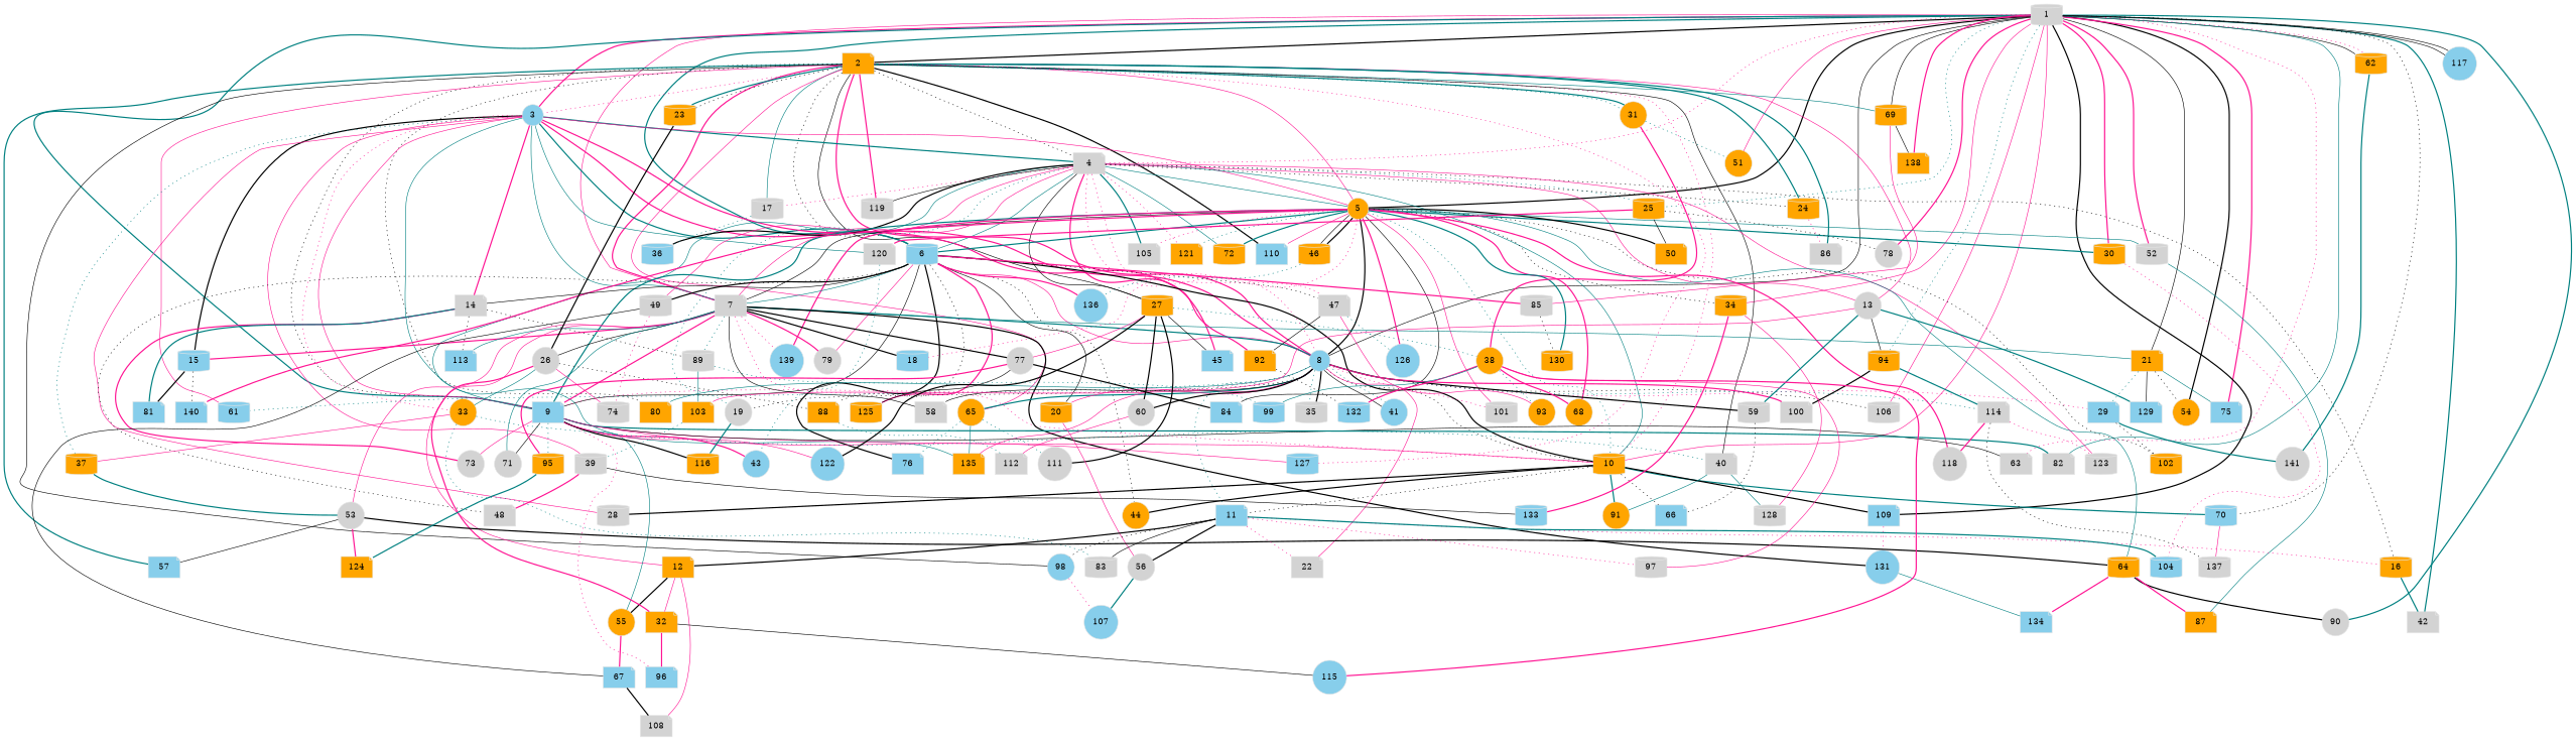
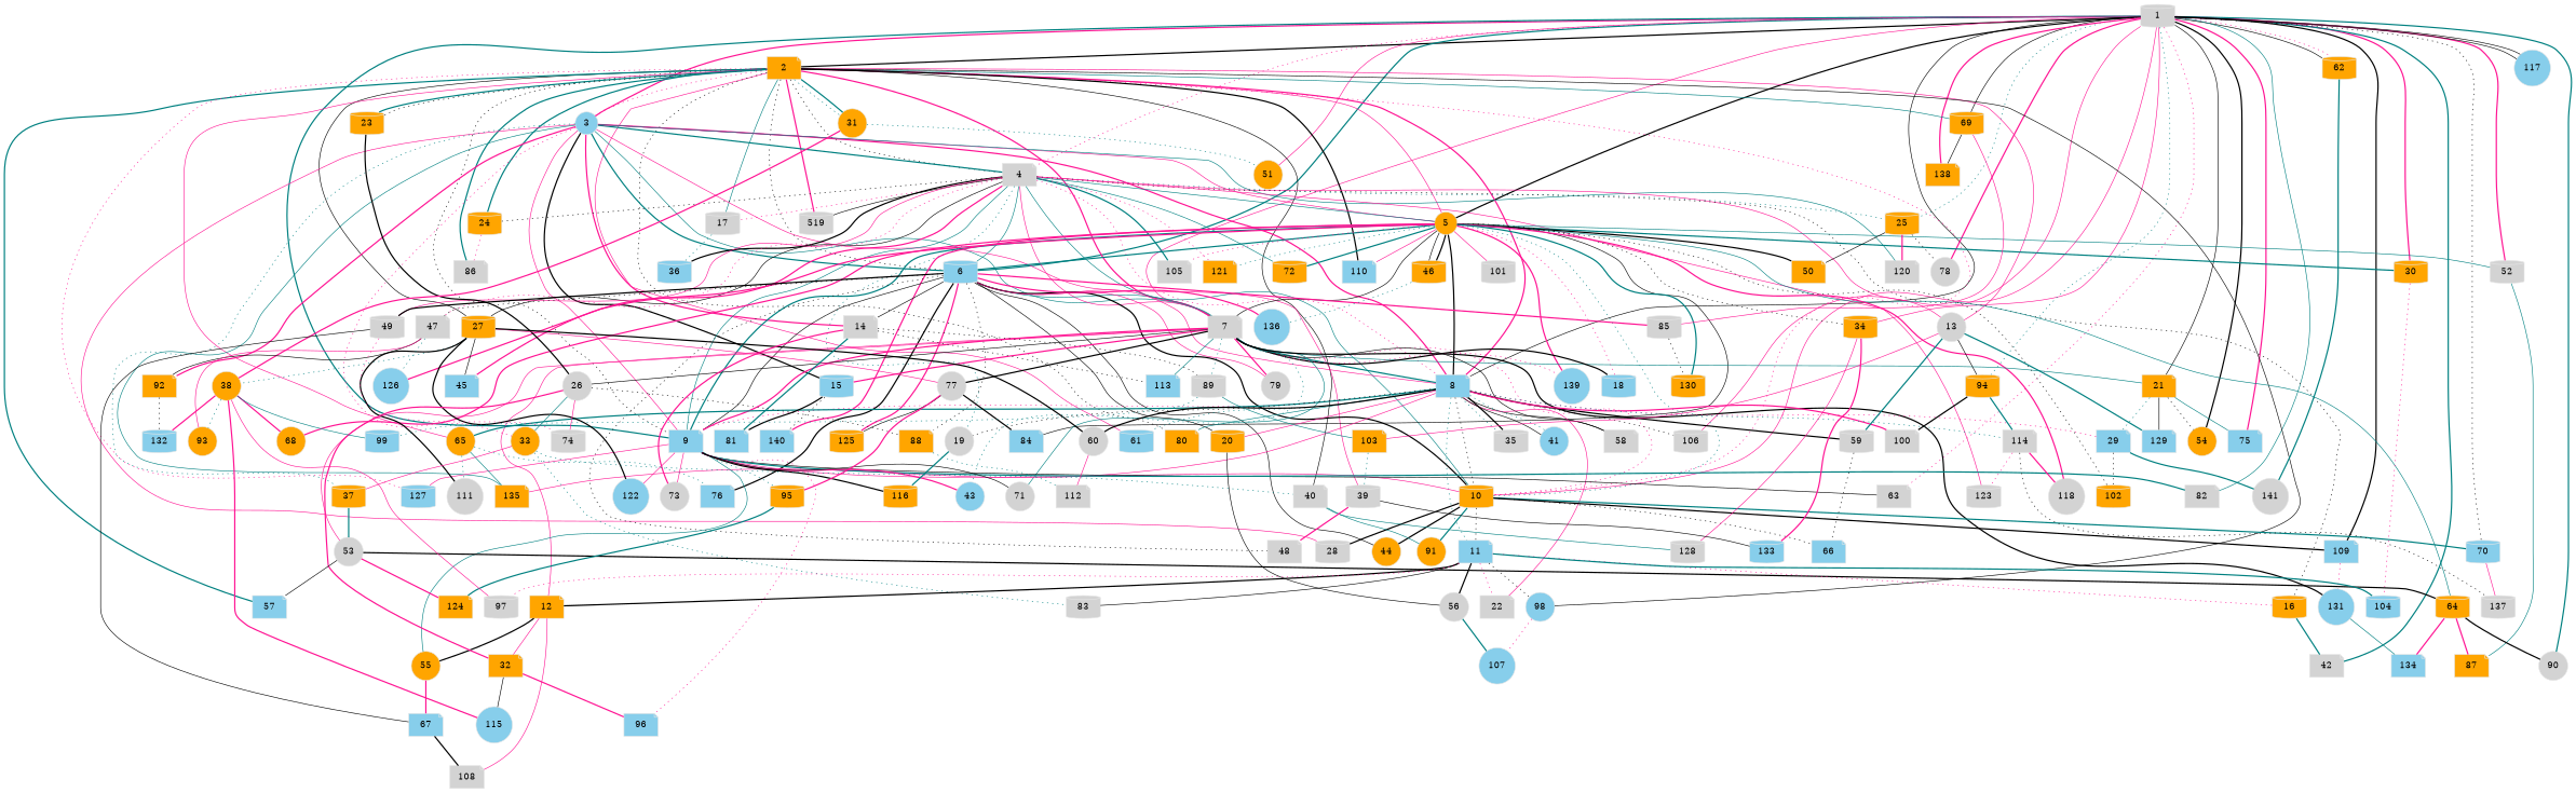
  graph {
    node [color=gray90 fillcolor=lightgrey shape=cylinder style=filled]
    edge [color=deeppink style=bold]
    1
    2 [fillcolor=orange shape=note]
    3 [fillcolor=skyblue shape=circle]
    4 [shape=note]
    5 [fillcolor=orange shape=circle]
    6 [fillcolor=skyblue]
    7 [shape=note]
-   8 [fillcolor=skyblue shape=circle]
+   8 [fillcolor=skyblue shape=note]
    9 [fillcolor=skyblue shape=note]
    10 [fillcolor=orange]
    21 [fillcolor=orange shape=note]
    25 [fillcolor=orange]
    30 [fillcolor=orange]
    34 [fillcolor=orange]
    42 [shape=note]
    51 [fillcolor=orange shape=circle]
    52
    54 [fillcolor=orange shape=circle]
    62 [fillcolor=orange]
    63 [shape=note]
    69 [fillcolor=orange]
    70 [fillcolor=skyblue]
    75 [fillcolor=skyblue shape=note]
    78 [shape=circle]
    82 [shape=note]
    90 [shape=circle]
    94 [fillcolor=orange]
    106
    109 [fillcolor=skyblue shape=note]
    117 [fillcolor=skyblue shape=circle]
    138 [fillcolor=orange shape=note]
    13 [shape=circle]
    17
    23 [fillcolor=orange]
    24 [fillcolor=orange]
    27 [fillcolor=orange]
    31 [fillcolor=orange shape=circle]
    40 [shape=note]
    57 [fillcolor=skyblue shape=note]
    61 [fillcolor=skyblue]
    65 [fillcolor=orange shape=circle]
    80 [fillcolor=orange shape=note]
    86 [shape=note]
    98 [fillcolor=skyblue shape=circle]
    110 [fillcolor=skyblue shape=note]
-   119
+   119 [label=519]
    127 [fillcolor=skyblue]
    14 [shape=note]
    15 [fillcolor=skyblue]
    28
    33 [fillcolor=orange shape=circle]
    37 [fillcolor=orange]
    39
    92 [fillcolor=orange shape=note]
    120 [shape=note]
    135 [fillcolor=orange shape=note]
    16 [fillcolor=orange]
    19 [shape=circle]
    36 [fillcolor=skyblue]
    45 [fillcolor=skyblue shape=note]
    47 [shape=note]
    49
    72 [fillcolor=orange]
    105 [shape=note]
    121 [fillcolor=orange shape=note]
    123
    18 [fillcolor=skyblue]
    46 [fillcolor=orange]
    50 [fillcolor=orange shape=note]
    64 [fillcolor=orange]
    68 [fillcolor=orange shape=circle]
    84 [fillcolor=skyblue shape=note]
    101
    102 [fillcolor=orange]
    118 [shape=circle]
    126 [fillcolor=skyblue shape=circle]
    130 [fillcolor=orange]
    139 [fillcolor=skyblue shape=circle]
    140 [fillcolor=skyblue shape=note]
    20 [fillcolor=orange]
    44 [fillcolor=orange shape=circle]
    48 [shape=note]
    76 [fillcolor=skyblue shape=note]
    79 [shape=circle]
    85
    88 [fillcolor=orange shape=note]
    125 [fillcolor=orange]
    136 [fillcolor=skyblue shape=circle]
    12 [fillcolor=orange shape=note]
    26 [shape=circle]
    43 [fillcolor=skyblue shape=circle]
    53 [shape=circle]
    58 [shape=note]
    71 [shape=circle]
    77 [shape=circle]
    89
    113 [fillcolor=skyblue shape=note]
    131 [fillcolor=skyblue shape=circle]
    11 [fillcolor=skyblue shape=note]
    22 [shape=note]
    29 [fillcolor=skyblue shape=note]
    35
    41 [fillcolor=skyblue shape=circle]
    59
    60 [shape=circle]
    100 [shape=note]
    114 [shape=note]
    55 [fillcolor=orange shape=circle]
    73 [shape=circle]
    95 [fillcolor=orange]
    96 [fillcolor=skyblue shape=note]
    116 [fillcolor=orange]
    122 [fillcolor=skyblue shape=circle]
    66 [fillcolor=skyblue shape=note]
    91 [fillcolor=orange shape=circle]
    129 [fillcolor=skyblue shape=note]
    104 [fillcolor=skyblue]
    128
    133 [fillcolor=skyblue]
    87 [fillcolor=orange shape=note]
    141 [shape=circle]
    137
    103 [fillcolor=orange shape=note]
    38 [fillcolor=orange shape=circle]
    111 [shape=circle]
    107 [fillcolor=skyblue shape=circle]
    81 [fillcolor=skyblue shape=note]
    83
    132 [fillcolor=skyblue]
    93 [fillcolor=orange shape=circle]
    74
    67 [fillcolor=skyblue shape=note]
    134 [fillcolor=skyblue shape=note]
    56 [shape=circle]
    112 [shape=note]
    32 [fillcolor=orange shape=note]
    108 [shape=note]
    124 [fillcolor=orange shape=note]
    99 [fillcolor=skyblue]
    97
    115 [fillcolor=skyblue shape=circle]
    1 -- 2 [color=black]
    1 -- 3
    1 -- 4 [style=dotted]
    1 -- 5 [color=black]
    1 -- 6 [color=teal]
    1 -- 7 [style=solid]
    1 -- 8 [color=black style=solid]
    1 -- 9 [color=teal]
    1 -- 10 [style=solid]
    1 -- 21 [color=black style=solid]
    1 -- 25 [color=teal style=dotted]
    1 -- 30
    1 -- 34 [style=solid]
    1 -- 42 [color=teal]
    1 -- 51 [style=solid]
    1 -- 52
    1 -- 54 [color=black]
    1 -- 62 [color=black style=solid]
    1 -- 62 [style=dotted]
    1 -- 63 [style=dotted]
    1 -- 69 [color=black style=solid]
    1 -- 70 [color=black style=dotted]
    1 -- 75
    1 -- 78
    1 -- 82 [color=teal style=solid]
    1 -- 90 [color=teal]
    1 -- 94 [color=teal style=dotted]
    1 -- 106 [style=solid]
    1 -- 109 [color=black]
    1 -- 117 [color=black style=solid]
    1 -- 117 [color=black style=solid]
    1 -- 138
    2 -- 3 [style=dotted]
    2 -- 4 [color=black style=dotted]
    2 -- 5 [style=solid]
    2 -- 6 [color=black style=dotted]
    2 -- 7
    2 -- 8
    2 -- 9 [color=black style=dotted]
    2 -- 10 [style=dotted]
    2 -- 69 [color=teal style=solid]
    2 -- 13 [style=solid]
    2 -- 17 [color=teal style=solid]
    2 -- 23 [color=teal]
    2 -- 23 [color=black style=dotted]
    2 -- 24 [color=teal]
    2 -- 27 [color=black style=solid]
    2 -- 31 [color=teal style=dotted]
    2 -- 31 [color=teal]
    2 -- 40 [color=black style=solid]
    2 -- 57 [color=teal]
    2 -- 61 [style=solid]
    2 -- 65 [style=solid]
    2 -- 80 [color=black style=dotted]
    2 -- 86 [color=teal]
    2 -- 98 [color=black style=solid]
    2 -- 110 [color=black]
    2 -- 119
    2 -- 127 [style=dotted]
    3 -- 4 [color=teal]
    3 -- 5 [style=solid]
    3 -- 6 [color=teal]
    3 -- 7 [color=teal style=solid]
    3 -- 8
    3 -- 9 [style=solid]
    3 -- 14
    3 -- 15 [color=black]
    3 -- 28 [style=solid]
    3 -- 33 [style=dotted]
    3 -- 37 [color=teal style=dotted]
    3 -- 39 [style=solid]
    3 -- 92
    3 -- 120 [color=teal style=solid]
    3 -- 135 [color=teal style=solid]
    4 -- 5 [color=teal style=solid]
    4 -- 6 [color=teal style=solid]
    4 -- 7 [style=solid]
    4 -- 8 [style=dotted]
    4 -- 9 [color=teal style=solid]
    4 -- 10 [color=teal style=solid]
    4 -- 25 [color=teal style=dotted]
    4 -- 13 [style=solid]
    4 -- 17 [style=dotted]
    4 -- 24 [color=black style=dotted]
    4 -- 27 [color=black style=solid]
    4 -- 119 [color=black style=solid]
    4 -- 16 [color=black style=dotted]
    4 -- 19 [color=teal style=dotted]
    4 -- 36 [color=black]
    4 -- 45
    4 -- 47 [style=dotted]
    4 -- 49 [style=solid]
    4 -- 72 [color=teal style=solid]
    4 -- 105 [color=teal]
    4 -- 121 [style=dotted]
    4 -- 123 [style=solid]
    5 -- 6 [color=teal]
    5 -- 7 [color=black style=solid]
    5 -- 8 [color=black]
    5 -- 9 [color=teal]
    5 -- 10 [color=teal style=dotted]
    5 -- 30 [color=teal]
    5 -- 34 [color=black style=dotted]
    5 -- 52 [color=teal style=solid]
    5 -- 110 [style=solid]
    5 -- 72 [color=teal]
    5 -- 105 [style=dotted]
    5 -- 121 [color=teal style=dotted]
    5 -- 18 [style=dotted]
    5 -- 46 [color=black style=solid]
    5 -- 46 [color=black]
    5 -- 50 [color=black]
    5 -- 64 [color=teal style=solid]
    5 -- 68
    5 -- 84 [color=black style=solid]
    5 -- 101 [style=solid]
    5 -- 102 [color=black style=dotted]
    5 -- 118
    5 -- 126
    5 -- 130 [color=teal]
    5 -- 139
    5 -- 140
    6 -- 7 [color=teal style=solid]
    6 -- 8 [style=solid]
    6 -- 9 [color=black style=solid]
    6 -- 10 [color=black]
    6 -- 14 [color=black style=solid]
    6 -- 47 [color=black style=dotted]
    6 -- 49 [color=black]
    6 -- 20 [color=black style=solid]
-   6 -- 44 [color=black style=dotted]
+   6 -- 44 [color=black style=solid]
    6 -- 48 [color=black style=dotted]
    6 -- 76 [color=black]
    6 -- 79 [style=solid]
    6 -- 85
    6 -- 88 [color=black style=dotted]
    6 -- 125
    6 -- 136
    7 -- 8 [color=teal]
    7 -- 9
    7 -- 10 [style=dotted]
    7 -- 21 [color=teal style=solid]
    7 -- 15
    7 -- 18 [color=black]
    7 -- 139 [style=dotted]
    7 -- 79
    7 -- 12 [style=solid]
    7 -- 26 [color=black style=solid]
-   120 -- 43 [color=teal style=dotted]
+   7 -- 43 [color=teal style=dotted]
    7 -- 53 [style=solid]
    7 -- 58 [color=black style=solid]
    7 -- 71 [color=teal style=solid]
    7 -- 77 [color=black]
    7 -- 89 [color=teal style=dotted]
    7 -- 113 [color=teal style=solid]
    7 -- 131 [color=black]
    8 -- 9 [style=dotted]
    8 -- 10 [color=black style=dotted]
    8 -- 106 [color=black style=dotted]
    8 -- 61 [color=teal style=dotted]
    8 -- 65 [color=teal]
    8 -- 80 [color=teal style=solid]
    8 -- 135 [style=solid]
    8 -- 19 [color=black style=dotted]
-   8 -- 101 [style=dotted]
    8 -- 20 [style=solid]
    8 -- 58 [color=black style=solid]
    8 -- 11 [color=teal style=dotted]
    8 -- 22 [style=solid]
    8 -- 29 [style=dotted]
    8 -- 35 [color=teal style=dotted]
    8 -- 35 [color=black]
    8 -- 41 [color=black style=solid]
    8 -- 41 [color=teal style=dotted]
    8 -- 59 [color=black]
    8 -- 60 [color=black]
    8 -- 100
    8 -- 114 [color=teal style=dotted]
    9 -- 10 [style=solid]
    9 -- 63 [color=black style=solid]
    9 -- 82 [color=teal]
    9 -- 127 [style=solid]
    9 -- 43
    9 -- 71 [color=black style=solid]
    9 -- 55 [color=teal style=solid]
    9 -- 73 [style=solid]
    9 -- 95 [color=teal style=dotted]
    9 -- 96 [style=dotted]
    9 -- 116 [color=black]
    9 -- 122 [style=solid]
    10 -- 70 [color=teal]
    10 -- 109 [color=black]
    10 -- 28 [color=black]
    10 -- 44 [color=black]
    10 -- 11 [color=black style=dotted]
    10 -- 66 [color=black style=dotted]
    10 -- 91 [color=teal]
    21 -- 54 [color=black style=dotted]
    21 -- 75 [color=teal style=solid]
    21 -- 29 [color=teal style=dotted]
    21 -- 129 [color=black style=solid]
    25 -- 78 [color=black style=dotted]
    25 -- 120
    25 -- 50 [color=black style=solid]
    30 -- 104 [style=dotted]
    34 -- 128 [style=solid]
    34 -- 133
    52 -- 87 [color=teal style=solid]
    62 -- 141 [color=teal]
    69 -- 138 [color=black style=solid]
    69 -- 85 [style=solid]
    70 -- 137 [style=solid]
    94 -- 100 [color=black]
    94 -- 114 [color=teal]
    109 -- 131 [style=dotted]
    13 -- 94 [color=black style=solid]
    13 -- 59 [color=teal]
    13 -- 129 [color=teal]
    13 -- 103 [style=solid]
    17 -- 36 [color=teal style=dotted]
    23 -- 26 [color=black]
    24 -- 86 [style=dotted]
    27 -- 45 [color=black style=solid]
    27 -- 77 [style=solid]
    27 -- 60 [color=black]
    27 -- 122 [color=black]
    27 -- 38 [color=teal style=dotted]
    27 -- 111 [color=black]
    31 -- 51 [color=teal style=dotted]
    31 -- 38
    40 -- 91 [color=teal style=solid]
    40 -- 128 [color=teal style=solid]
    65 -- 135 [color=teal style=solid]
    65 -- 76 [color=teal style=dotted]
    65 -- 111 [color=teal style=dotted]
    98 -- 107 [style=dotted]
    14 -- 89 [color=black style=dotted]
    14 -- 113 [color=black style=dotted]
    14 -- 73
    14 -- 81 [color=teal]
    15 -- 140 [color=black style=dotted]
    15 -- 81 [color=black]
    33 -- 40 [color=teal style=dotted]
    33 -- 37 [style=solid]
    33 -- 83 [color=teal style=dotted]
    37 -- 53 [color=teal]
    39 -- 48
    39 -- 133 [color=black style=solid]
    92 -- 132 [color=black style=dotted]
    16 -- 42 [color=teal]
    19 -- 116 [color=teal]
    47 -- 92 [color=black style=solid]
    47 -- 126 [color=teal style=dotted]
    47 -- 93 [style=solid]
    49 -- 74 [style=dotted]
    49 -- 67 [color=black style=solid]
    46 -- 136 [color=teal style=dotted]
    64 -- 90 [color=black]
    64 -- 87
    64 -- 134
-   20 -- 56 [style=solid]
+   20 -- 56 [color=black style=solid]
    85 -- 130 [color=black style=dotted]
    88 -- 112 [color=teal style=dotted]
    12 -- 55 [color=black]
    12 -- 32 [style=solid]
    12 -- 108 [style=solid]
    26 -- 33 [color=teal style=solid]
    26 -- 88 [color=black style=dotted]
    26 -- 74 [style=solid]
    26 -- 32
    53 -- 57 [color=black style=solid]
    53 -- 64 [color=black]
    53 -- 124
    77 -- 84 [color=black]
    77 -- 125 [color=black style=solid]
    77 -- 95
    89 -- 103 [color=teal style=solid]
    89 -- 99 [color=teal style=dotted]
    131 -- 134 [color=teal style=solid]
    11 -- 98 [color=black style=dotted]
    11 -- 16 [style=dotted]
    11 -- 12 [color=black]
    11 -- 22 [style=dotted]
    11 -- 104 [color=teal]
    11 -- 83 [color=black style=solid]
    11 -- 56 [color=black]
    11 -- 97 [style=dotted]
    29 -- 102 [color=black style=dotted]
    29 -- 141 [color=teal]
    59 -- 66 [color=black style=dotted]
    60 -- 112 [style=solid]
    114 -- 123 [style=dotted]
    114 -- 118
    114 -- 137 [color=black style=dotted]
    55 -- 67
    95 -- 124 [color=teal]
    103 -- 39 [color=teal style=dotted]
    38 -- 68
    38 -- 132
    38 -- 93 [color=teal style=dotted]
    38 -- 99 [color=teal style=solid]
    38 -- 97 [style=solid]
    38 -- 115
    67 -- 108 [color=black]
    56 -- 107 [color=teal]
    32 -- 96
    32 -- 115 [color=black style=solid]
  }
